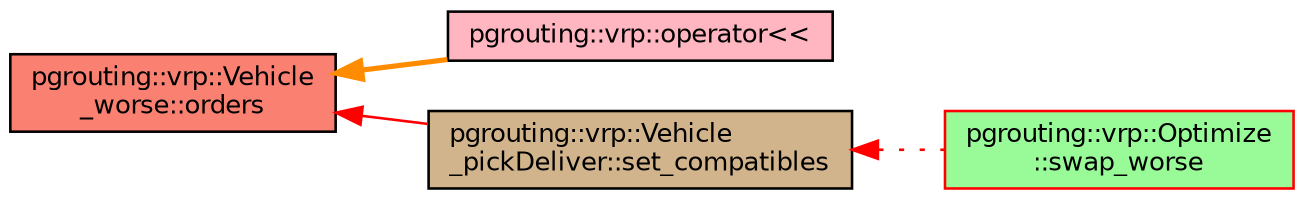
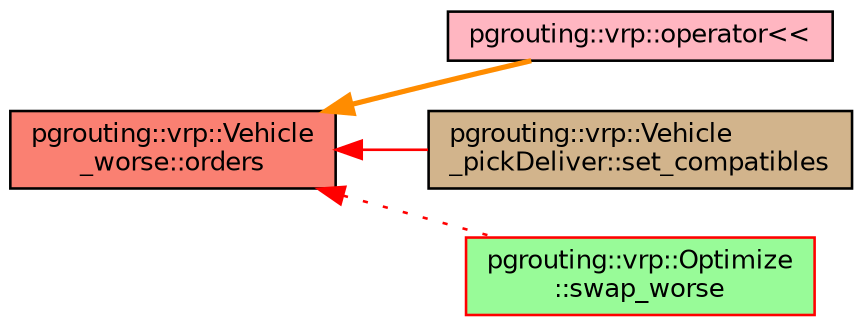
  digraph {
    rankdir=LR
    node [color=black fontname=Helvetica fontsize=10 shape=record style=filled]
    edge [color=red dir=back fontname=Helvetica fontsize=10 labelfontname=Helvetica labelfontsize=10]
    n1 [fillcolor=salmon fontcolor=black height=0.2 label="pgrouting::vrp::Vehicle\l_worse::orders" width=0.4]
    n2 [fillcolor=lightpink height=0.2 label="pgrouting::vrp::operator\<\<" width=0.4]
    n3 [fillcolor=tan height=0.2 label="pgrouting::vrp::Vehicle\l_pickDeliver::set_compatibles" width=0.4]
    n4 [color=red fillcolor=palegreen height=0.2 label="pgrouting::vrp::Optimize\l::swap_worse" width=0.4]
    n1 -> n2 [color=darkorange style=bold]
    n1 -> n3 [style=solid]
-   n3 -> n4 [style=dotted]
+   n1 -> n4 [style=dotted]
  }
